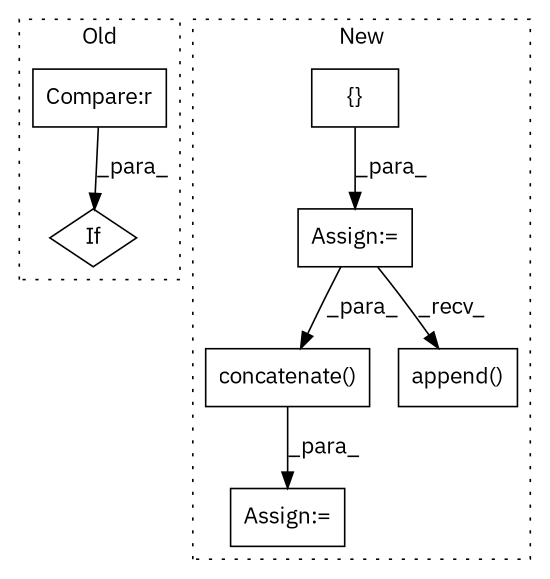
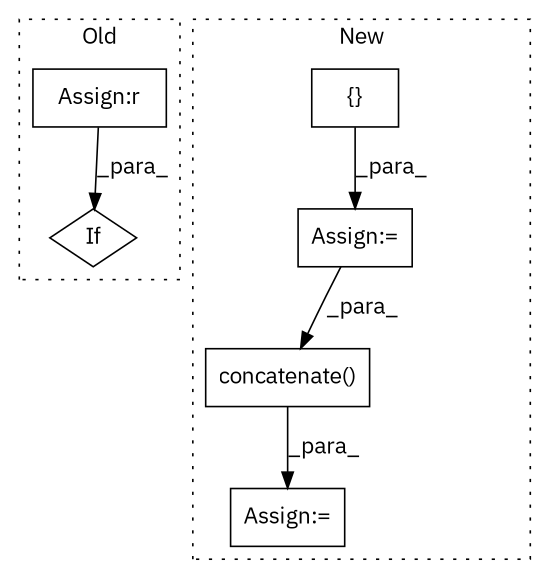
  digraph {
    fontname="IBM Plex Sans"
    node [a=75 fontname="IBM Plex Sans" l=3 shape=box]
    edge [fontname="IBM Plex Sans"]
    n1 [a=96 label=If s=1853 shape=diamond]
-   n2 [a=40 l=19 label="Compare:r" s=1856]
+   n2 [a=40 l=19 label="Assign:r" s=1856]
    n3 [l="15,9" label="concatenate()" s="4521,4546"]
    n4 [a=68 label="Assign:=" s=4518]
    n5 [a=59 l="2,1" label="{}" s="3987,3987"]
    n6 [a=68 label="Assign:=" s=3984]
-   n7 [l="14,1" label="append()" s="4110,4149"]
    subgraph cluster_1 {
      label=Old
      style=dotted
      n1
      n2
    }
    subgraph cluster_2 {
      label=New
      style=dotted
      n3
      n4
      n5
      n6
-     n7
    }
    n2 -> n1 [label=_para_]
    n3 -> n4 [label=_para_]
    n5 -> n6 [label=_para_]
    n6 -> n3 [label=_para_]
-   n6 -> n7 [label=_recv_]
  }
